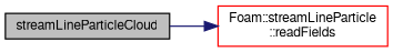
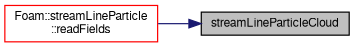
  digraph {
    rankdir=LR
    node [fontname=FreeSans fontsize=10 shape=record]
    n1 [color=black fillcolor=grey75 fontcolor=black height=0.2 label=streamLineParticleCloud style=filled width=0.4]
    n2 [color=red height=0.2 label="Foam::streamLineParticle\l::readFields" width=0.4]
-   n1 -> n2 [color=midnightblue fontname=FreeSans fontsize=10 labelfontname=FreeSans labelfontsize=10 style=solid]
+   n2 -> n1 [color=midnightblue fontname=FreeSans fontsize=10 labelfontname=FreeSans labelfontsize=10 style=solid]
  }
